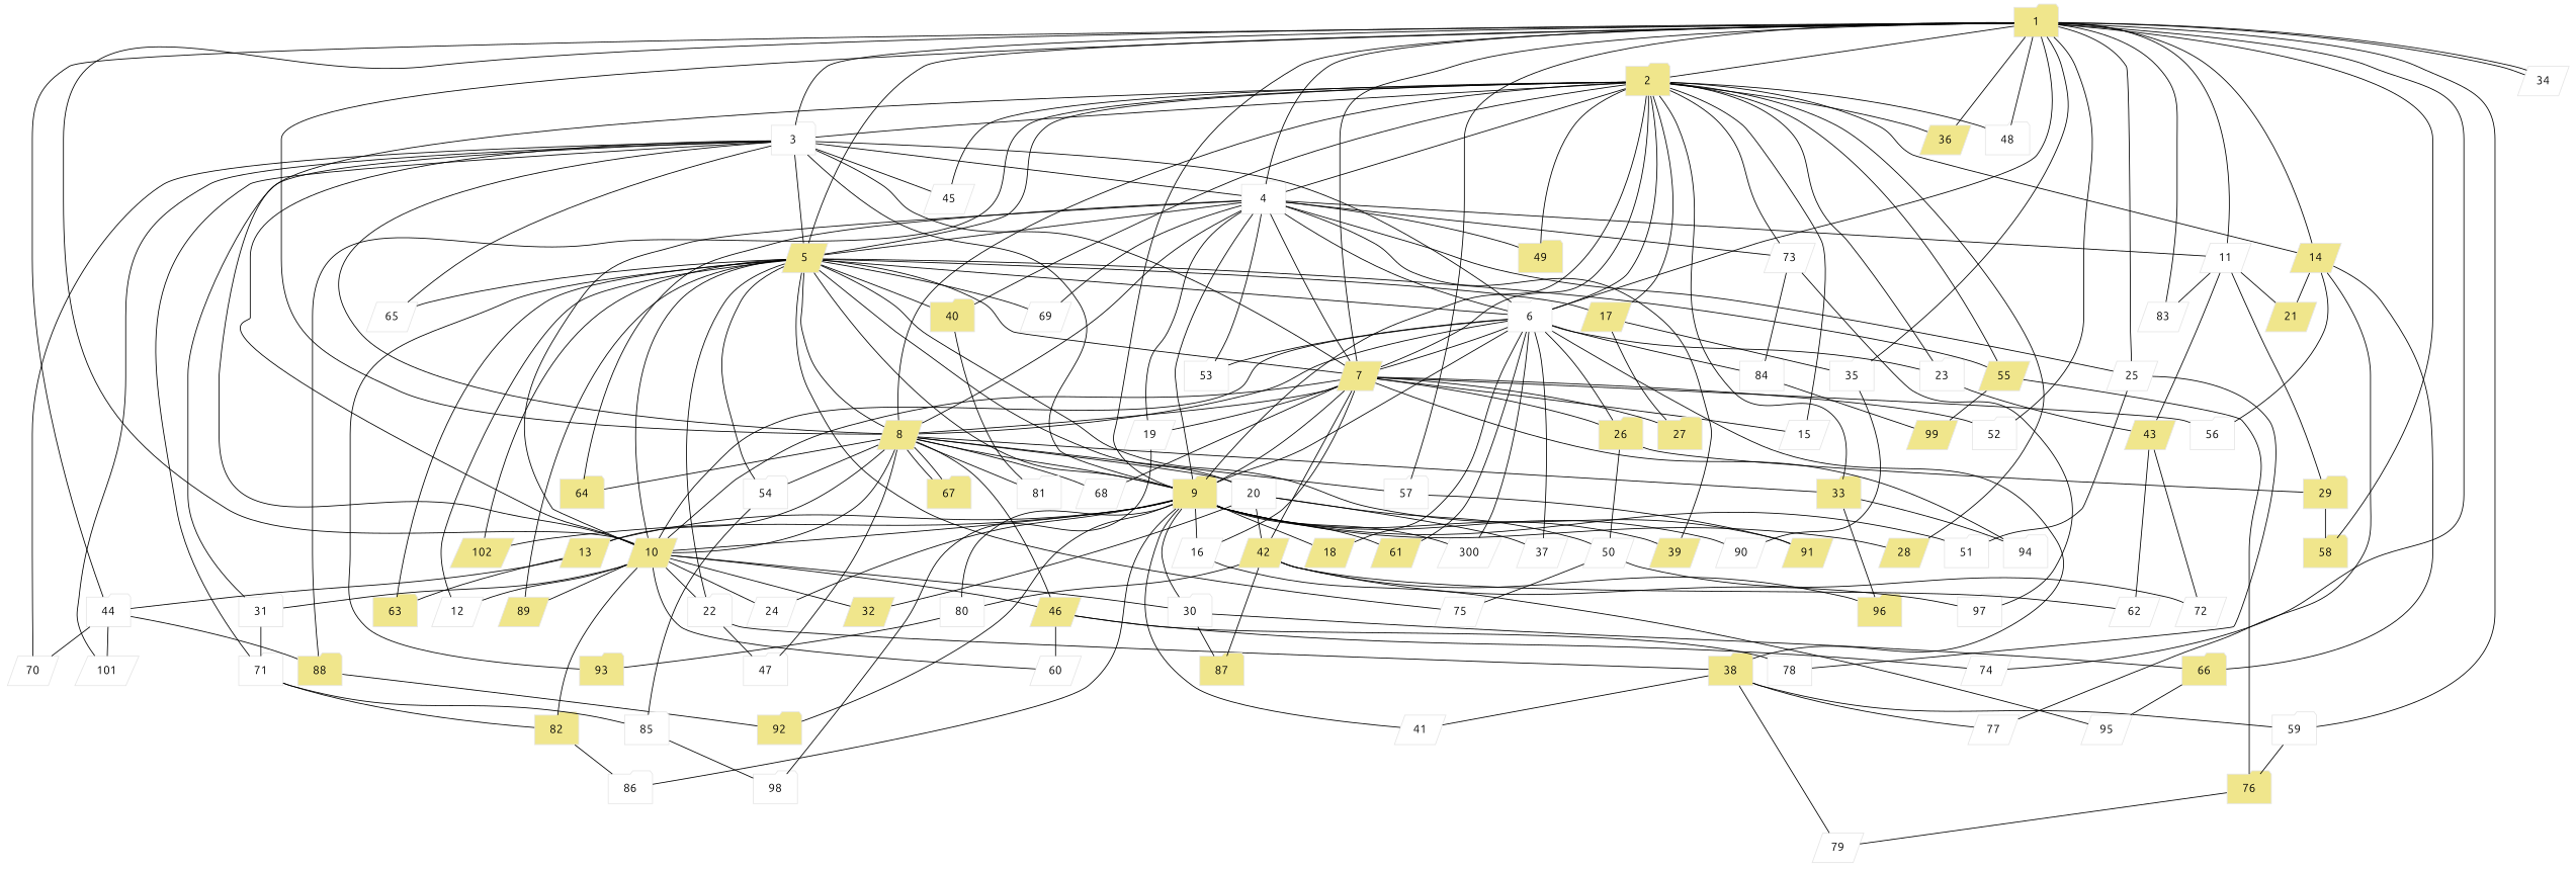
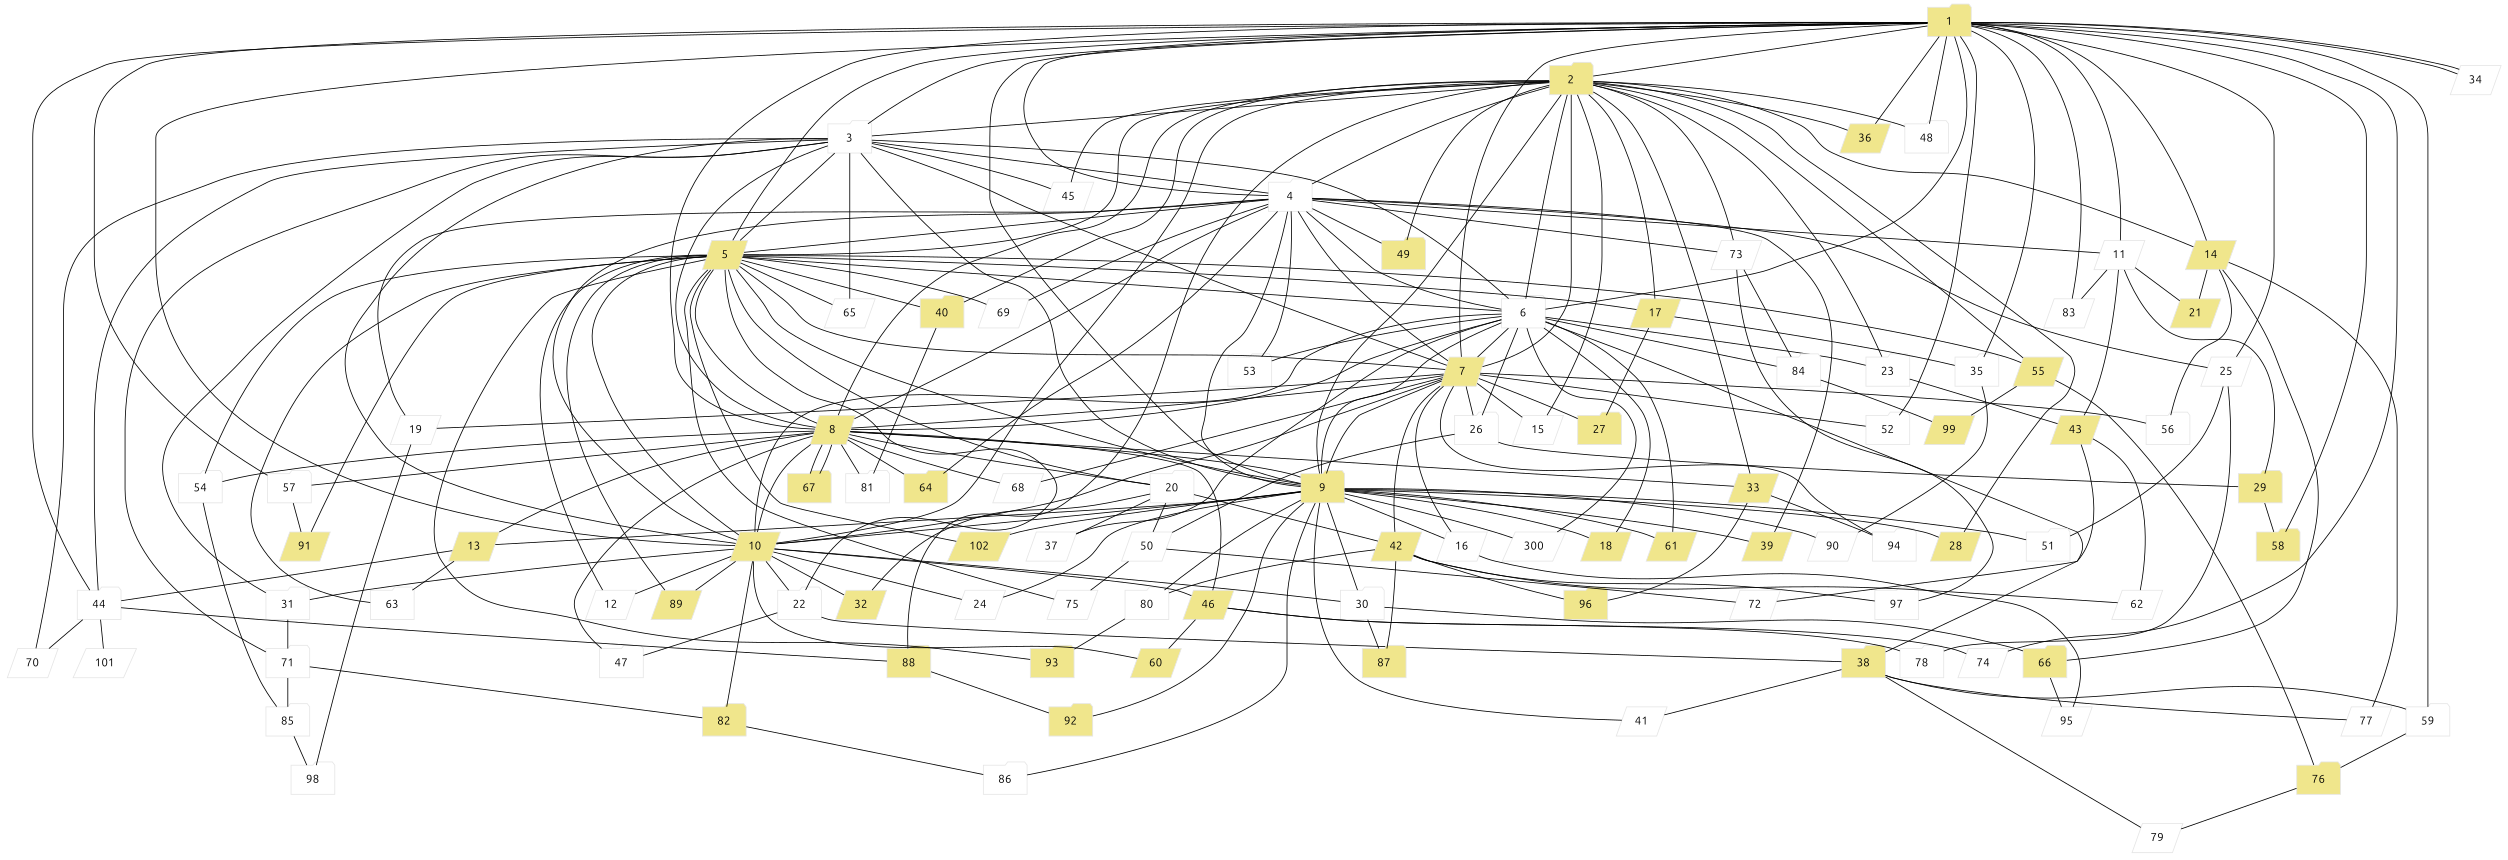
  graph {
    fontname=Ubuntu
    node [color=gray90 fillcolor=white fontname=Ubuntu shape=folder style=filled]
    edge [fontname=Ubuntu]
    1 [fillcolor=khaki]
    2 [fillcolor=khaki]
    3
    4
    5 [fillcolor=khaki shape=parallelogram]
    6
    7 [fillcolor=khaki shape=parallelogram]
    8 [fillcolor=khaki shape=parallelogram]
    9 [fillcolor=khaki]
    10 [fillcolor=khaki shape=parallelogram]
    11 [shape=parallelogram]
    14 [fillcolor=khaki shape=parallelogram]
    25 [shape=parallelogram]
    34 [shape=parallelogram]
    35
    36 [fillcolor=khaki shape=parallelogram]
    44
    48
    52
    57
    58 [fillcolor=khaki]
    59
    74 [shape=parallelogram]
    83 [shape=parallelogram]
    15 [shape=parallelogram]
    17 [fillcolor=khaki shape=parallelogram]
    23
    28 [fillcolor=khaki shape=parallelogram]
-   33 [fillcolor=khaki]
+   33 [fillcolor=khaki shape=parallelogram]
    40 [fillcolor=khaki]
    45 [shape=parallelogram]
    49 [fillcolor=khaki]
    55 [fillcolor=khaki shape=parallelogram]
    73 [shape=parallelogram]
    88 [fillcolor=khaki]
    31
    65 [shape=parallelogram]
    70 [shape=parallelogram]
    71
    101 [shape=parallelogram]
    19 [shape=parallelogram]
    39 [fillcolor=khaki shape=parallelogram]
    53
    64 [fillcolor=khaki]
    69 [shape=parallelogram]
    12 [shape=parallelogram]
    20
    22
    54
-   63 [fillcolor=khaki]
+   63
    75 [shape=parallelogram]
    89 [fillcolor=khaki shape=parallelogram]
    91 [fillcolor=khaki shape=parallelogram]
    93 [fillcolor=khaki]
    102 [fillcolor=khaki shape=parallelogram]
    18 [fillcolor=khaki shape=parallelogram]
-   26 [fillcolor=khaki]
+   26
    37 [shape=parallelogram]
    38 [fillcolor=khaki]
    61 [fillcolor=khaki shape=parallelogram]
    84
    n62 [label=300 shape=parallelogram]
    16 [shape=parallelogram]
    27 [fillcolor=khaki]
    42 [fillcolor=khaki shape=parallelogram]
    56
    68 [shape=parallelogram]
    94
    13 [fillcolor=khaki shape=parallelogram]
    46 [fillcolor=khaki shape=parallelogram]
    47
    67 [fillcolor=khaki]
    81
    24 [shape=parallelogram]
    30
    41 [shape=parallelogram]
    51
    80
    86
    90 [shape=parallelogram]
    92 [fillcolor=khaki]
    32 [fillcolor=khaki shape=parallelogram]
-   60 [shape=parallelogram]
+   60 [fillcolor=khaki shape=parallelogram]
    82 [fillcolor=khaki]
    21 [fillcolor=khaki shape=parallelogram]
    29 [fillcolor=khaki]
    43 [fillcolor=khaki shape=parallelogram]
    66 [fillcolor=khaki]
    77 [shape=parallelogram]
    78
    76 [fillcolor=khaki]
    96 [fillcolor=khaki]
    99 [fillcolor=khaki shape=parallelogram]
    97
    85
    98
    50 [shape=parallelogram]
    79 [shape=parallelogram]
    95 [shape=parallelogram]
    87 [fillcolor=khaki]
    62 [shape=parallelogram]
    72 [shape=parallelogram]
    1 -- 2
    1 -- 3
    1 -- 4
    1 -- 5
    1 -- 6
    1 -- 7
    1 -- 8
    1 -- 9
    1 -- 10
    1 -- 11
    1 -- 14
    1 -- 25
    1 -- 34
    1 -- 34
    1 -- 35
    1 -- 36
    1 -- 44
    1 -- 48
    1 -- 52
    1 -- 57
    1 -- 58
    1 -- 59
    1 -- 74
    1 -- 83
    2 -- 3
    2 -- 4
    2 -- 5
    2 -- 6
    2 -- 7
    2 -- 8
    2 -- 9
    2 -- 10
    2 -- 14
    2 -- 36
    2 -- 48
    2 -- 15
    2 -- 17
    2 -- 23
    2 -- 28
    2 -- 33
    2 -- 40
    2 -- 45
    2 -- 49
    2 -- 55
    2 -- 73
    2 -- 88
    3 -- 4
    3 -- 5
    3 -- 6
    3 -- 7
    3 -- 8
    3 -- 9
    3 -- 10
    3 -- 45
    3 -- 31
    3 -- 65
    3 -- 70
    3 -- 71
-   3 -- 101
+   3 -- 44
    4 -- 5
    4 -- 6
    4 -- 7
    4 -- 8
    4 -- 9
    4 -- 10
    4 -- 11
    4 -- 25
    4 -- 49
    4 -- 73
    4 -- 19
    4 -- 39
    4 -- 53
    4 -- 64
    4 -- 69
    5 -- 6
    5 -- 7
    5 -- 8
    5 -- 9
    5 -- 10
    5 -- 17
    5 -- 40
    5 -- 55
    5 -- 65
    5 -- 69
    5 -- 12
    5 -- 20
    5 -- 22
    5 -- 54
    5 -- 63
    5 -- 75
    5 -- 89
    5 -- 91
    5 -- 93
    5 -- 102
    6 -- 7
    6 -- 8
    6 -- 9
    6 -- 10
    6 -- 23
    6 -- 53
    6 -- 18
    6 -- 26
    6 -- 37
    6 -- 38
    6 -- 61
    6 -- 84
    6 -- n62
    7 -- 8
    7 -- 9
    7 -- 10
    7 -- 52
    7 -- 15
    7 -- 19
    7 -- 26
    7 -- 16
    7 -- 27
    7 -- 42
    7 -- 56
    7 -- 68
    7 -- 94
    8 -- 9
    8 -- 10
    8 -- 57
    8 -- 33
    8 -- 64
    8 -- 20
    8 -- 54
    8 -- 68
    8 -- 13
    8 -- 46
    8 -- 47
    8 -- 67
    8 -- 67
    8 -- 81
    9 -- 10
    9 -- 28
    9 -- 39
    9 -- 102
    9 -- 18
    9 -- 61
    9 -- n62
    9 -- 16
    9 -- 13
    9 -- 24
    9 -- 30
    9 -- 41
    9 -- 51
    9 -- 80
    9 -- 86
    9 -- 90
    9 -- 92
    10 -- 31
    10 -- 12
    10 -- 22
    10 -- 89
    10 -- 46
    10 -- 24
    10 -- 30
    10 -- 32
    10 -- 60
    10 -- 82
    11 -- 83
    11 -- 21
    11 -- 29
    11 -- 43
    14 -- 56
    14 -- 21
    14 -- 66
    14 -- 77
    25 -- 51
    25 -- 78
    35 -- 90
    44 -- 88
    44 -- 70
    44 -- 101
    57 -- 91
    59 -- 76
    17 -- 35
    17 -- 27
    23 -- 43
    33 -- 94
    33 -- 96
    40 -- 81
    55 -- 76
    55 -- 99
    73 -- 84
    73 -- 97
    88 -- 92
    31 -- 71
    71 -- 82
    71 -- 85
    19 -- 98
    20 -- 37
    20 -- 42
    20 -- 32
    20 -- 50
    22 -- 38
    22 -- 47
    54 -- 85
    26 -- 29
    26 -- 50
    38 -- 59
    38 -- 41
    38 -- 77
    38 -- 79
    84 -- 99
    16 -- 95
    42 -- 80
    42 -- 96
    42 -- 97
    42 -- 87
    42 -- 62
    13 -- 44
    13 -- 63
    46 -- 74
    46 -- 60
    46 -- 78
    30 -- 66
    30 -- 87
    80 -- 93
    82 -- 86
    29 -- 58
    43 -- 62
    43 -- 72
    66 -- 95
    76 -- 79
    85 -- 98
    50 -- 75
    50 -- 72
  }
